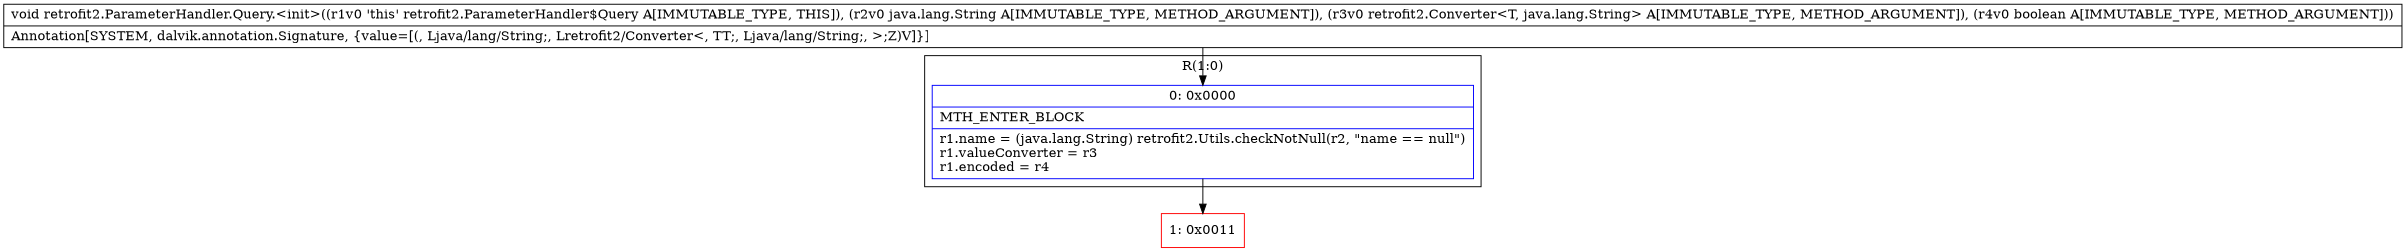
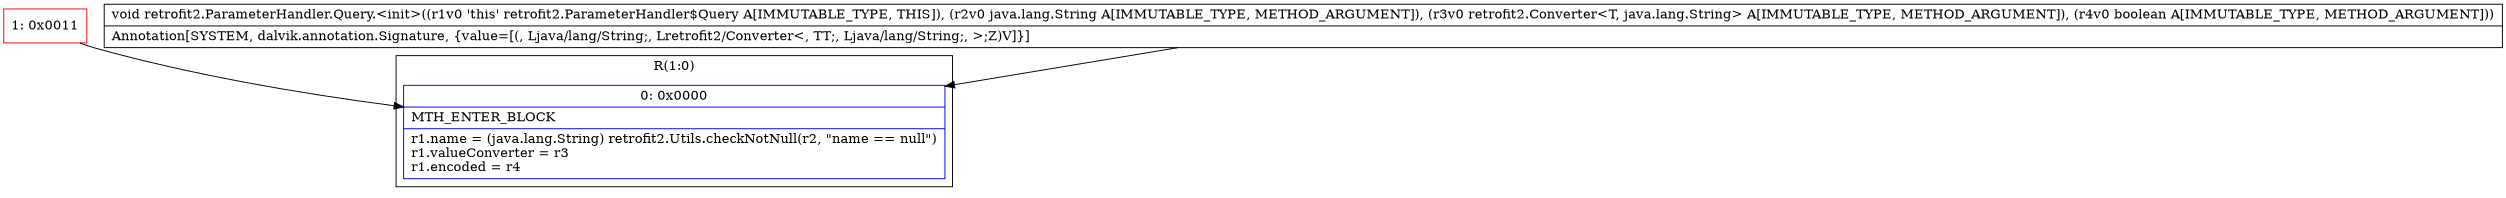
  digraph {
    node [shape=record]
    n1 [color=blue label="{0\:\ 0x0000|MTH_ENTER_BLOCK\l|r1.name = (java.lang.String) retrofit2.Utils.checkNotNull(r2, \"name == null\")\lr1.valueConverter = r3\lr1.encoded = r4\l}"]
    n2 [color=red label="{1\:\ 0x0011}"]
    n3 [label="{void retrofit2.ParameterHandler.Query.\<init\>((r1v0 'this' retrofit2.ParameterHandler$Query A[IMMUTABLE_TYPE, THIS]), (r2v0 java.lang.String A[IMMUTABLE_TYPE, METHOD_ARGUMENT]), (r3v0 retrofit2.Converter\<T, java.lang.String\> A[IMMUTABLE_TYPE, METHOD_ARGUMENT]), (r4v0 boolean A[IMMUTABLE_TYPE, METHOD_ARGUMENT]))  | Annotation[SYSTEM, dalvik.annotation.Signature, \{value=[(, Ljava\/lang\/String;, Lretrofit2\/Converter\<, TT;, Ljava\/lang\/String;, \>;Z)V]\}]\l}"]
    subgraph cluster_1 {
      label="R(1:0)"
      n1
    }
-   n1 -> n2
+   n2 -> n1
    n3 -> n1
  }
